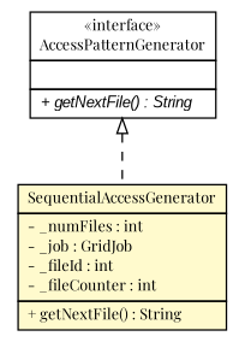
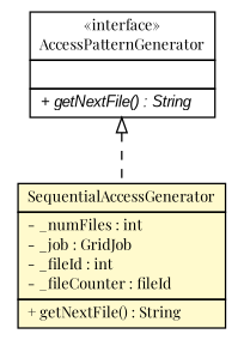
  digraph {
    nodesep=0.25
    ranksep=0.5
    fontname="Playfair Display"
    node [fontcolor=black fontname="Playfair Display" fontsize=10.0 shape=plaintext]
-   n1 [label=<<table title="org.edg.data.replication.optorsim.SequentialAccessGenerator" border="0" cellborder="1" cellspacing="0" cellpadding="2" port="p" bgcolor="lemonChiffon" href="./SequentialAccessGenerator.html"> 		<tr><td><table border="0" cellspacing="0" cellpadding="1"> <tr><td align="center" balign="center"> SequentialAccessGenerator </td></tr> 		</table></td></tr> 		<tr><td><table border="0" cellspacing="0" cellpadding="1"> <tr><td align="left" balign="left"> - _numFiles : int </td></tr> <tr><td align="left" balign="left"> - _job : GridJob </td></tr> <tr><td align="left" balign="left"> - _fileId : int </td></tr> <tr><td align="left" balign="left"> - _fileCounter : int </td></tr> 		</table></td></tr> 		<tr><td><table border="0" cellspacing="0" cellpadding="1"> <tr><td align="left" balign="left"> + getNextFile() : String </td></tr> 		</table></td></tr> 		</table>>]
+   n1 [label=<<table title="org.edg.data.replication.optorsim.SequentialAccessGenerator" border="0" cellborder="1" cellspacing="0" cellpadding="2" port="p" bgcolor="lemonChiffon" href="./SequentialAccessGenerator.html"> 		<tr><td><table border="0" cellspacing="0" cellpadding="1"> <tr><td align="center" balign="center"> SequentialAccessGenerator </td></tr> 		</table></td></tr> 		<tr><td><table border="0" cellspacing="0" cellpadding="1"> <tr><td align="left" balign="left"> - _numFiles : int </td></tr> <tr><td align="left" balign="left"> - _job : GridJob </td></tr> <tr><td align="left" balign="left"> - _fileId : int </td></tr> <tr><td align="left" balign="left"> - _fileCounter : fileId </td></tr> 		</table></td></tr> 		<tr><td><table border="0" cellspacing="0" cellpadding="1"> <tr><td align="left" balign="left"> + getNextFile() : String </td></tr> 		</table></td></tr> 		</table>>]
    n2 [label=<<table title="org.edg.data.replication.optorsim.AccessPatternGenerator" border="0" cellborder="1" cellspacing="0" cellpadding="2" port="p" href="./AccessPatternGenerator.html"> 		<tr><td><table border="0" cellspacing="0" cellpadding="1"> <tr><td align="center" balign="center"> &#171;interface&#187; </td></tr> <tr><td align="center" balign="center"> AccessPatternGenerator </td></tr> 		</table></td></tr> 		<tr><td><table border="0" cellspacing="0" cellpadding="1"> <tr><td align="left" balign="left">  </td></tr> 		</table></td></tr> 		<tr><td><table border="0" cellspacing="0" cellpadding="1"> <tr><td align="left" balign="left"><font face="arial italic" point-size="10.0"> + getNextFile() : String </font></td></tr> 		</table></td></tr> 		</table>>]
    n2 -> n1 [arrowtail=empty dir=back fontname="Playfair Display" fontsize=10 headport=p labelfontname=arial labelfontsize=10 style=dashed tailport=p]
  }
